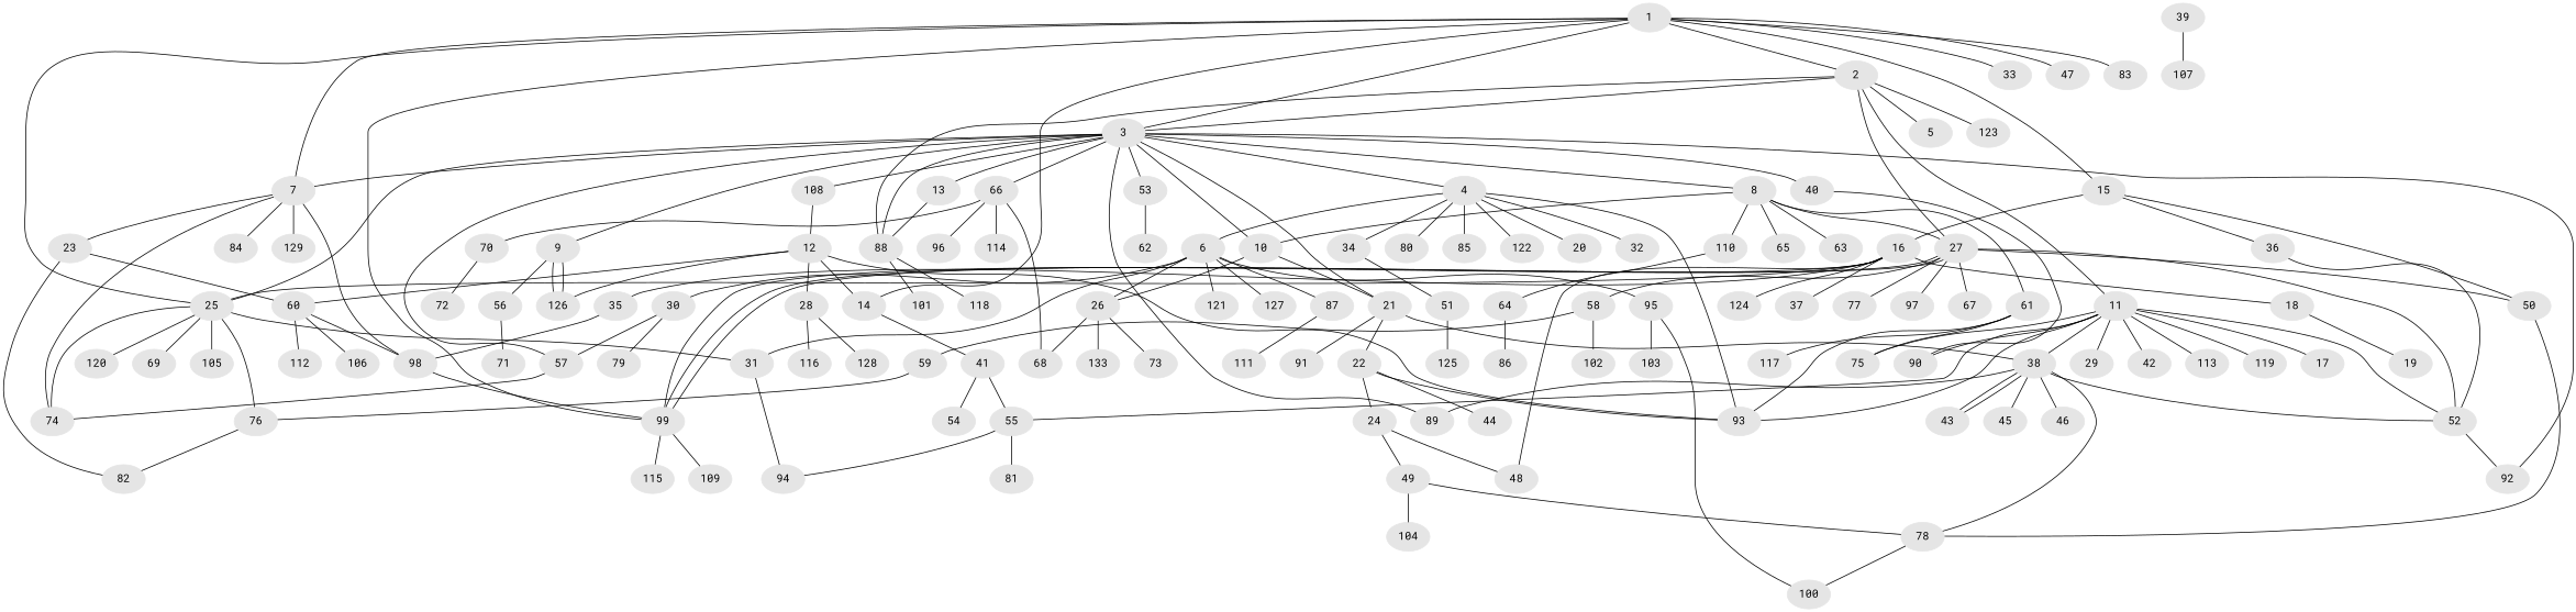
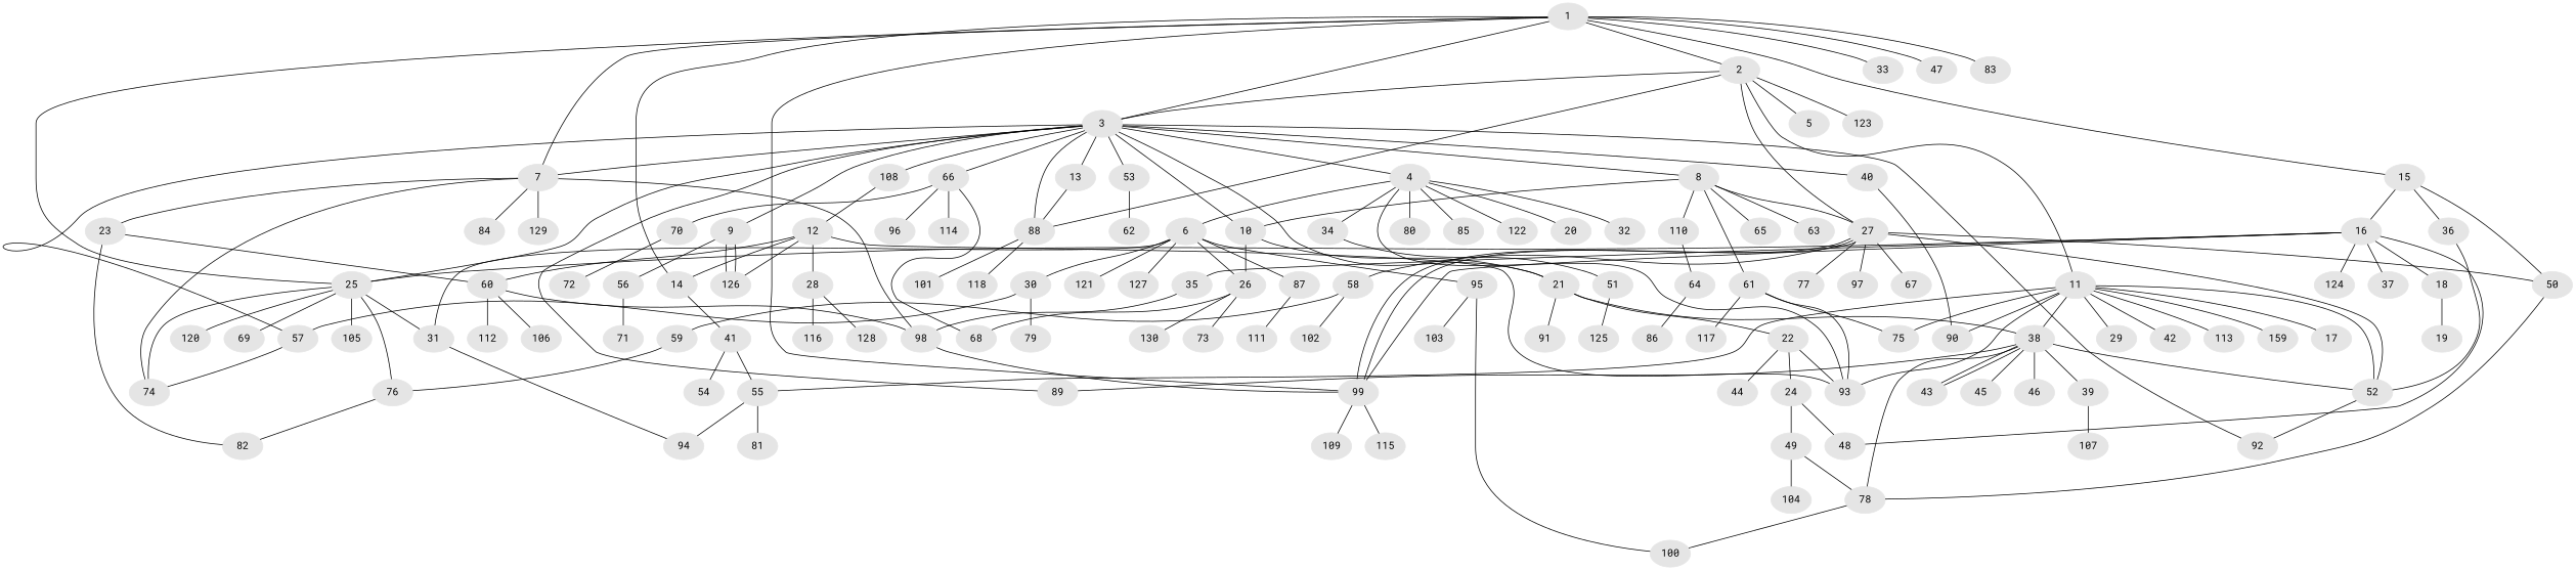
  graph {
    fontname="Roboto Mono"
    node [color=gray90 fontname="Roboto Mono" style=filled]
    edge [fontname="Roboto Mono"]
    1
    2
    3
    7
    14
    15
    25
    33
    47
    83
    99
    5
    11
    27
    88
    123
    4
    8
    9
    10
    13
    21
    40
    53
    57
    66
    89
    92
    108
    23
    74
    84
    98
    129
    41
    16
    36
    50
    31
    69
    76
    105
    120
    109
    115
    93
    17
    29
    38
    42
    52
    55
    75
    90
    113
-   119
+   119 [label=159]
    58
    67
    77
    97
    101
    118
    6
    20
    32
    34
    80
    85
    122
    61
    63
    65
    110
    56
    126
    26
    12
    28
    60
    22
    91
    62
    68
    70
    96
    114
    30
    87
    95
    121
    127
    51
    73
-   130 [label=133]
+   130
    79
    94
    111
    100
    103
    82
    117
    64
    71
    39
    43
    45
    46
    78
    81
    116
    128
    106
    112
    54
    18
    35
    37
    48
    124
    19
    24
    44
    49
    104
    59
    102
    86
    125
    107
    72
    1 -- 2
    1 -- 3
    1 -- 7
    1 -- 14
    1 -- 15
    1 -- 25
    1 -- 33
    1 -- 47
    1 -- 83
    1 -- 99
    2 -- 3
    2 -- 5
    2 -- 11
    2 -- 27
    2 -- 88
    2 -- 123
    3 -- 7
    3 -- 25
    3 -- 88
    3 -- 4
    3 -- 8
    3 -- 9
    3 -- 10
    3 -- 13
    3 -- 21
    3 -- 40
    3 -- 53
    3 -- 57
    3 -- 66
    3 -- 89
    3 -- 92
    3 -- 108
    7 -- 23
    7 -- 74
    7 -- 84
    7 -- 98
    7 -- 129
    14 -- 41
    15 -- 16
    15 -- 36
    15 -- 50
    25 -- 74
    25 -- 31
    25 -- 69
    25 -- 76
    25 -- 105
    25 -- 120
    99 -- 109
    99 -- 115
    11 -- 93
    11 -- 17
    11 -- 29
    11 -- 38
    11 -- 42
    11 -- 52
    11 -- 55
    11 -- 75
    11 -- 90
    11 -- 113
    11 -- 119
    27 -- 99
    27 -- 99
    27 -- 50
    27 -- 52
    27 -- 58
    27 -- 67
    27 -- 77
    27 -- 97
    88 -- 101
    88 -- 118
    4 -- 93
    4 -- 6
    4 -- 20
    4 -- 32
    4 -- 34
    4 -- 80
    4 -- 85
    4 -- 122
    8 -- 27
    8 -- 10
    8 -- 61
    8 -- 63
    8 -- 65
    8 -- 110
    9 -- 56
    9 -- 126
    9 -- 126
    10 -- 21
    10 -- 26
    13 -- 88
    21 -- 38
    21 -- 22
    21 -- 91
    40 -- 90
    53 -- 62
    57 -- 74
    66 -- 68
    66 -- 70
    66 -- 96
    66 -- 114
    108 -- 12
    23 -- 60
    23 -- 82
    98 -- 99
    41 -- 55
    41 -- 54
    16 -- 25
    16 -- 99
    16 -- 18
    16 -- 35
    16 -- 37
    16 -- 48
    16 -- 124
    36 -- 52
    50 -- 78
    31 -- 94
    76 -- 82
    38 -- 89
    38 -- 52
+   38 -- 39
    38 -- 43
    38 -- 43
    38 -- 45
    38 -- 46
    38 -- 78
    52 -- 92
    55 -- 94
    55 -- 81
    58 -- 59
    58 -- 102
    6 -- 31
    6 -- 26
    6 -- 30
    6 -- 87
    6 -- 95
    6 -- 121
    6 -- 127
    34 -- 51
    61 -- 93
    61 -- 75
    61 -- 117
    110 -- 64
    56 -- 71
    26 -- 68
    26 -- 73
    26 -- 130
    12 -- 14
    12 -- 93
    12 -- 126
    12 -- 28
    12 -- 60
    28 -- 116
    28 -- 128
    60 -- 98
    60 -- 106
    60 -- 112
    22 -- 93
    22 -- 24
    22 -- 44
    70 -- 72
    30 -- 57
    30 -- 79
    87 -- 111
    95 -- 100
    95 -- 103
    51 -- 125
    64 -- 86
    39 -- 107
    78 -- 100
    18 -- 19
    35 -- 98
    24 -- 48
    24 -- 49
    49 -- 78
    49 -- 104
    59 -- 76
  }
